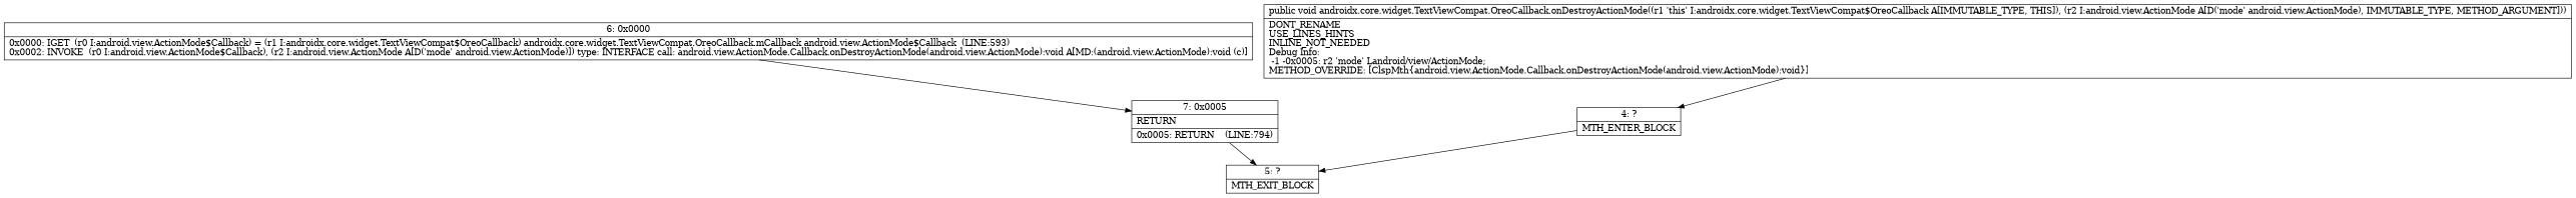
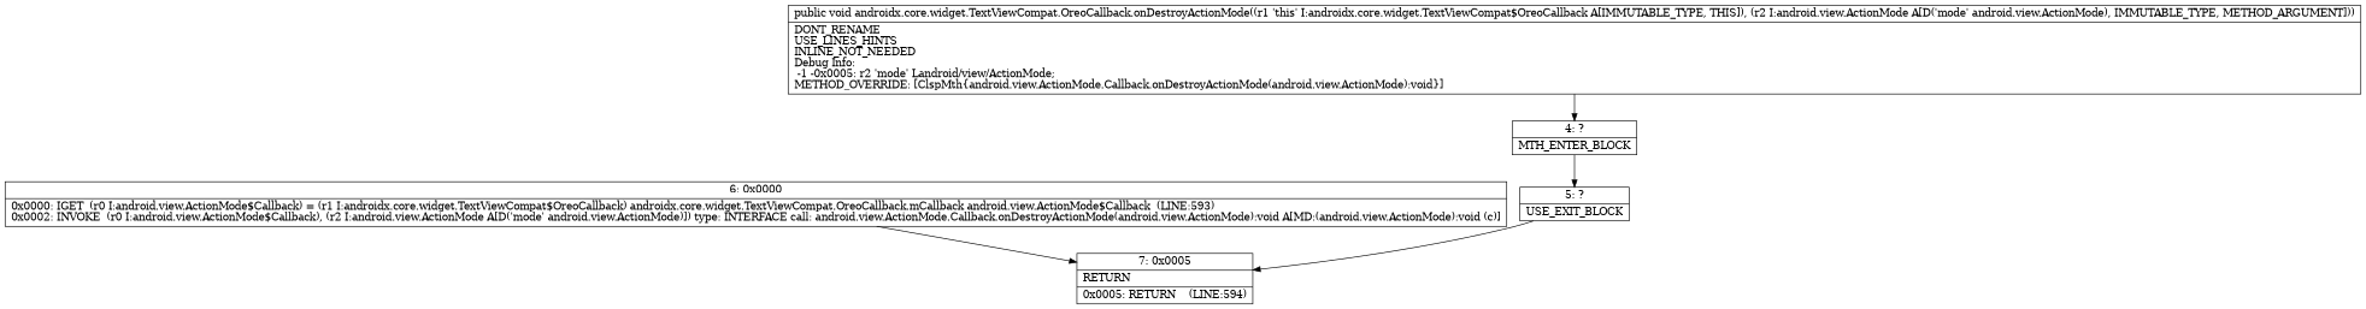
  digraph {
    node [shape=record]
    n1 [label="{4\:\ ?|MTH_ENTER_BLOCK\l}"]
-   n2 [label="{5\:\ ?|MTH_EXIT_BLOCK\l}"]
+   n2 [label="{5\:\ ?|USE_EXIT_BLOCK\l}"]
    n3 [label="{6\:\ 0x0000|0x0000: IGET  (r0 I:android.view.ActionMode$Callback) = (r1 I:androidx.core.widget.TextViewCompat$OreoCallback) androidx.core.widget.TextViewCompat.OreoCallback.mCallback android.view.ActionMode$Callback  (LINE:593)\l0x0002: INVOKE  (r0 I:android.view.ActionMode$Callback), (r2 I:android.view.ActionMode A[D('mode' android.view.ActionMode)]) type: INTERFACE call: android.view.ActionMode.Callback.onDestroyActionMode(android.view.ActionMode):void A[MD:(android.view.ActionMode):void (c)]\l}"]
-   n4 [label="{7\:\ 0x0005|RETURN\l|0x0005: RETURN    (LINE:794)\l}"]
+   n4 [label="{7\:\ 0x0005|RETURN\l|0x0005: RETURN    (LINE:594)\l}"]
    n5 [label="{public void androidx.core.widget.TextViewCompat.OreoCallback.onDestroyActionMode((r1 'this' I:androidx.core.widget.TextViewCompat$OreoCallback A[IMMUTABLE_TYPE, THIS]), (r2 I:android.view.ActionMode A[D('mode' android.view.ActionMode), IMMUTABLE_TYPE, METHOD_ARGUMENT]))  | DONT_RENAME\lUSE_LINES_HINTS\lINLINE_NOT_NEEDED\lDebug Info:\l  \-1 \-0x0005: r2 'mode' Landroid\/view\/ActionMode;\lMETHOD_OVERRIDE: [ClspMth\{android.view.ActionMode.Callback.onDestroyActionMode(android.view.ActionMode):void\}]\l}"]
    n1 -> n2
    n3 -> n4
-   n4 -> n2
+   n2 -> n4
    n5 -> n1
  }
